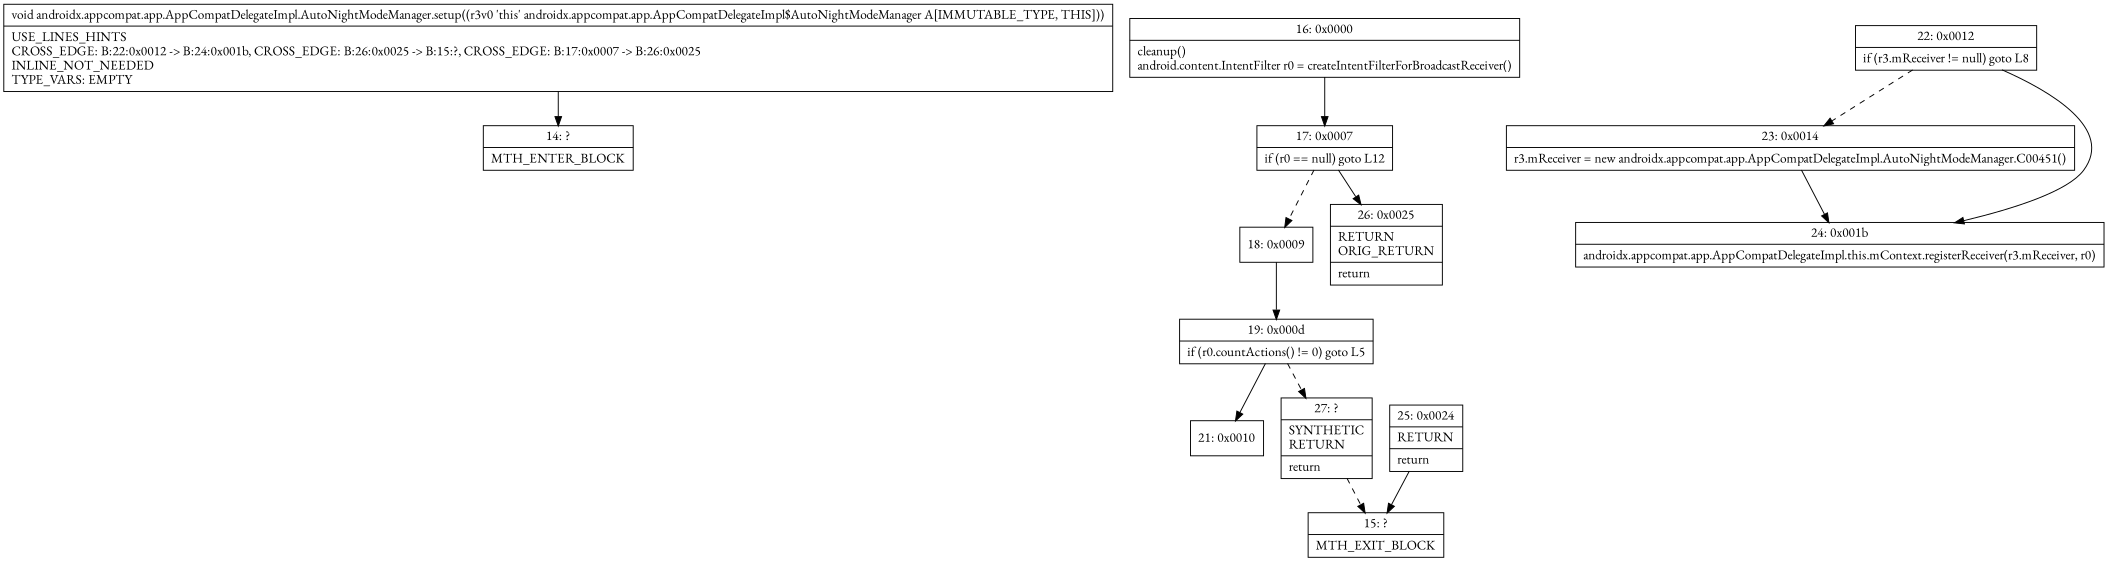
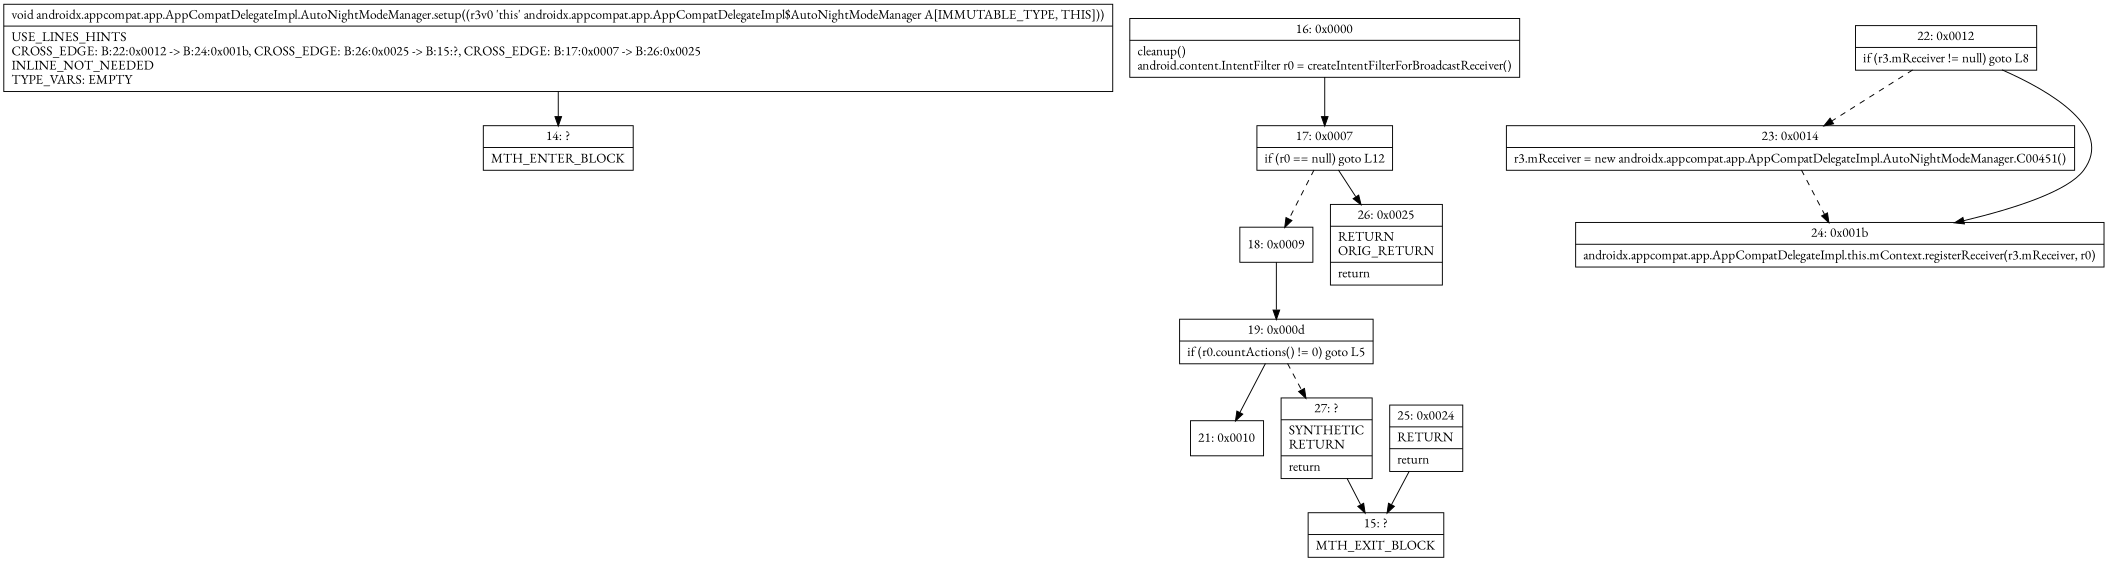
  digraph {
    fontname="EB Garamond"
    node [fontname="EB Garamond" shape=record]
    edge [fontname="EB Garamond"]
    n1 [label="{14\:\ ?|MTH_ENTER_BLOCK\l}"]
    n2 [label="{16\:\ 0x0000|cleanup()\landroid.content.IntentFilter r0 = createIntentFilterForBroadcastReceiver()\l}"]
    n3 [label="{17\:\ 0x0007|if (r0 == null) goto L12\l}"]
    n4 [label="{18\:\ 0x0009}"]
    n5 [label="{26\:\ 0x0025|RETURN\lORIG_RETURN\l|return\l}"]
    n6 [label="{19\:\ 0x000d|if (r0.countActions() != 0) goto L5\l}"]
    n7 [label="{21\:\ 0x0010}"]
    n8 [label="{27\:\ ?|SYNTHETIC\lRETURN\l|return\l}"]
    n9 [label="{15\:\ ?|MTH_EXIT_BLOCK\l}"]
    n10 [label="{22\:\ 0x0012|if (r3.mReceiver != null) goto L8\l}"]
    n11 [label="{23\:\ 0x0014|r3.mReceiver = new androidx.appcompat.app.AppCompatDelegateImpl.AutoNightModeManager.C00451()\l}"]
    n12 [label="{24\:\ 0x001b|androidx.appcompat.app.AppCompatDelegateImpl.this.mContext.registerReceiver(r3.mReceiver, r0)\l}"]
    n13 [label="{25\:\ 0x0024|RETURN\l|return\l}"]
    n14 [label="{void androidx.appcompat.app.AppCompatDelegateImpl.AutoNightModeManager.setup((r3v0 'this' androidx.appcompat.app.AppCompatDelegateImpl$AutoNightModeManager A[IMMUTABLE_TYPE, THIS]))  | USE_LINES_HINTS\lCROSS_EDGE: B:22:0x0012 \-\> B:24:0x001b, CROSS_EDGE: B:26:0x0025 \-\> B:15:?, CROSS_EDGE: B:17:0x0007 \-\> B:26:0x0025\lINLINE_NOT_NEEDED\lTYPE_VARS: EMPTY\l}"]
    n2 -> n3
    n3 -> n4 [style=dashed]
    n3 -> n5
    n4 -> n6
    n6 -> n7
    n6 -> n8 [style=dashed]
-   n8 -> n9 [style=dashed]
+   n8 -> n9
    n10 -> n11 [style=dashed]
    n10 -> n12
-   n11 -> n12
+   n11 -> n12 [style=dashed]
    n13 -> n9
    n14 -> n1
  }
